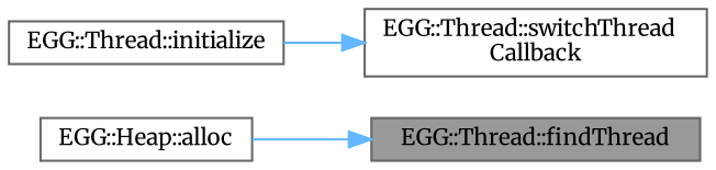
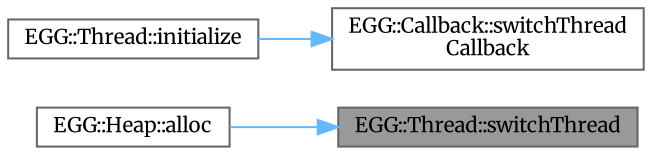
  digraph {
    fontname=Merriweather
    rankdir=RL
    node [color=grey40 fillcolor=white fontname=Merriweather fontsize=10 shape=box style=filled]
    edge [color=steelblue1 dir=back fontname=Merriweather fontsize=10 labelfontname=FreeMono labelfontsize=10 style=solid]
-   n1 [color=gray40 fillcolor=grey60 fontcolor=black height=0.2 label="EGG::Thread::findThread" width=0.4]
+   n1 [color=gray40 fillcolor=grey60 fontcolor=black height=0.2 label="EGG::Thread::switchThread" width=0.4]
    n2 [height=0.2 label="EGG::Heap::alloc" width=0.4]
-   n3 [height=0.2 label="EGG::Thread::switchThread\lCallback" width=0.4]
+   n3 [height=0.2 label="EGG::Callback::switchThread\lCallback" width=0.4]
    n4 [height=0.2 label="EGG::Thread::initialize" width=0.4]
    n1 -> n2
    n3 -> n4
  }
